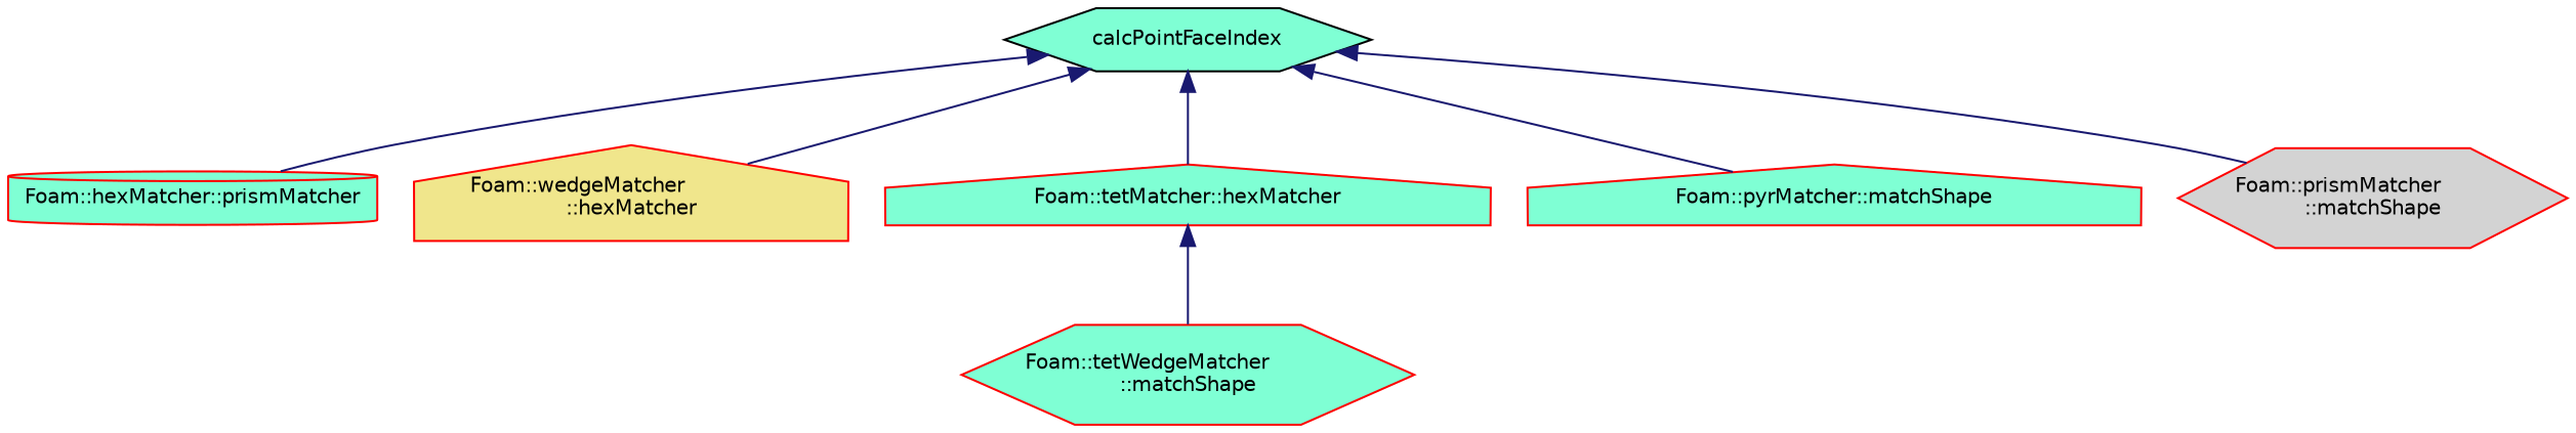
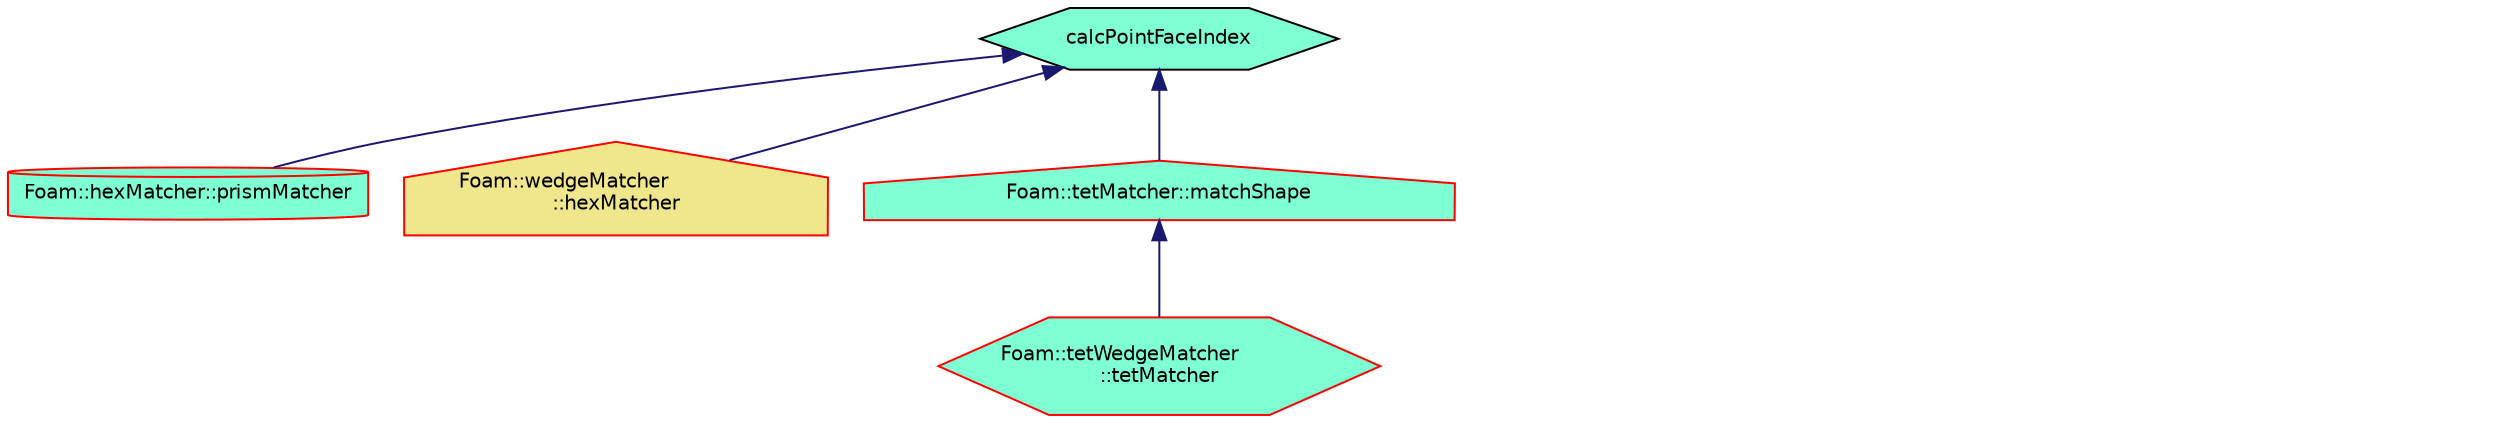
  digraph {
    rankdir=TB
    node [color=red fillcolor=aquamarine fontname=Helvetica fontsize=10 shape=hexagon style=filled]
    edge [color=midnightblue dir=back fontname=Helvetica fontsize=10 labelfontname=Helvetica labelfontsize=10 style=solid]
    n1 [color=black fontcolor=black height=0.2 label=calcPointFaceIndex width=0.4]
    n2 [height=0.2 label="Foam::hexMatcher::prismMatcher" shape=cylinder width=0.4]
    n3 [fillcolor=khaki height=0.2 label="Foam::wedgeMatcher\l::hexMatcher" shape=house width=0.4]
-   n4 [height=0.2 label="Foam::tetMatcher::hexMatcher" shape=house width=0.4]
-   n5 [height=0.2 label="Foam::pyrMatcher::matchShape" shape=house width=0.4]
-   n6 [fillcolor=lightgrey height=0.2 label="Foam::prismMatcher\l::matchShape" width=0.4]
-   n7 [height=0.2 label="Foam::tetWedgeMatcher\l::matchShape" width=0.4]
+   n4 [height=0.2 label="Foam::tetMatcher::matchShape" shape=house width=0.4]
+   n7 [height=0.2 label="Foam::tetWedgeMatcher\l::tetMatcher" width=0.4]
    n1 -> n2
    n1 -> n3
    n1 -> n4
-   n1 -> n5
-   n1 -> n6
    n4 -> n7
  }
